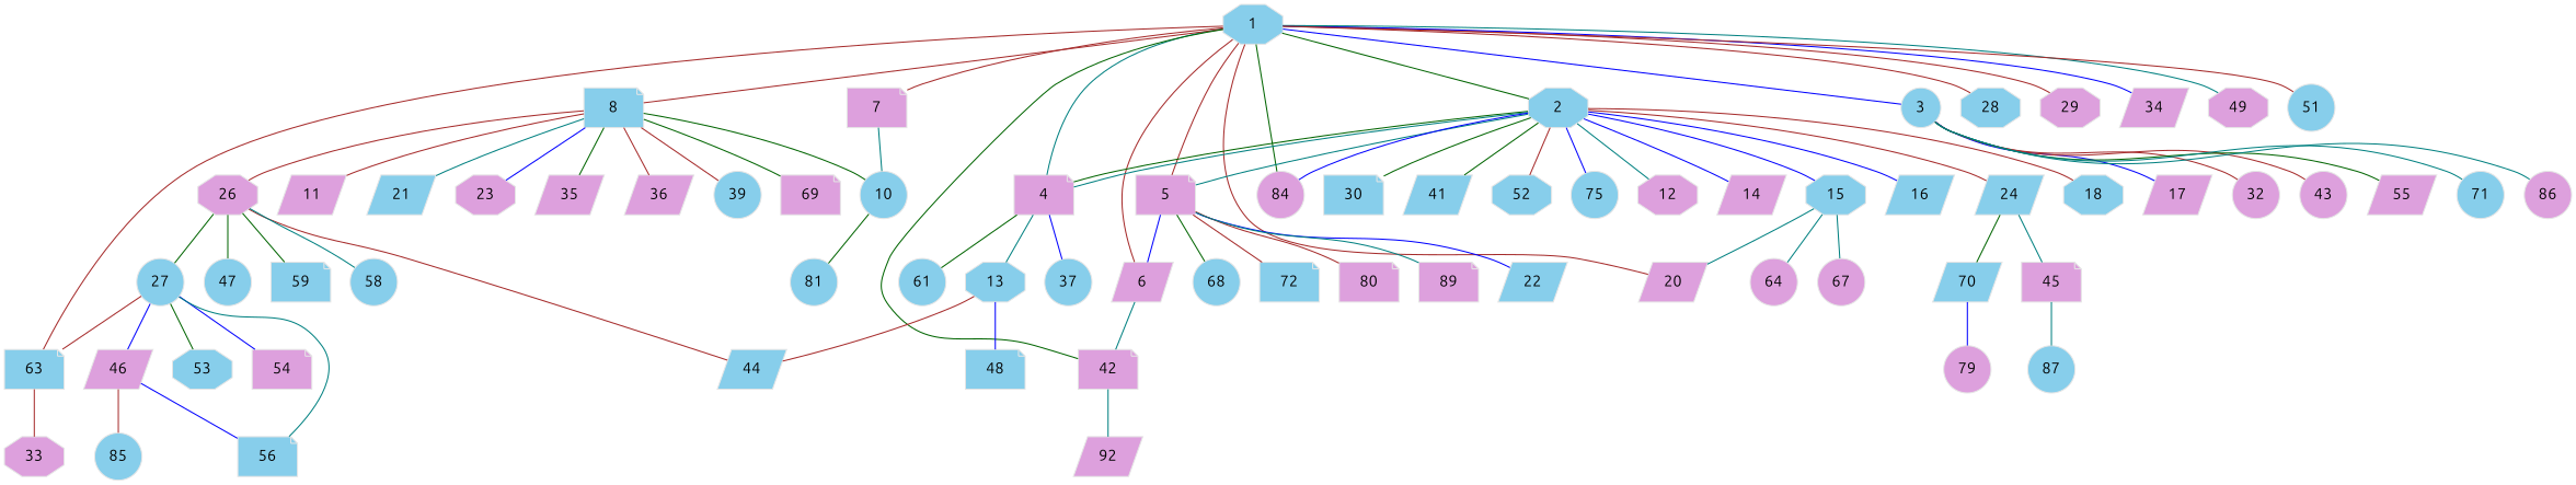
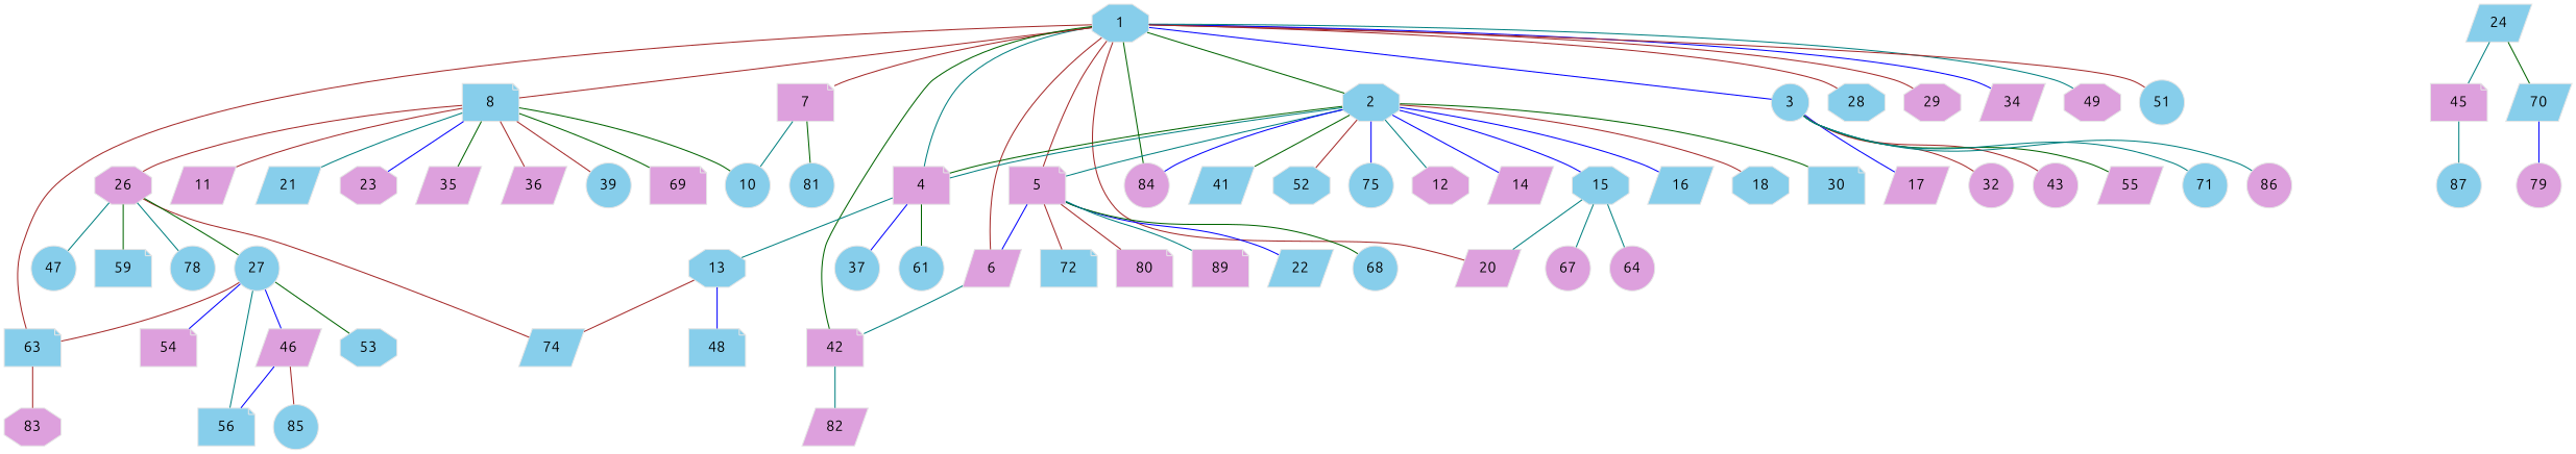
  graph {
    fontname=Ubuntu
    node [color=gray90 fillcolor=skyblue fontname=Ubuntu shape=circle style=filled]
    edge [color=brown fontname=Ubuntu]
    1 [shape=octagon super="+40"]
    2 [shape=octagon super="+33"]
    3 [super="+74"]
    4 [fillcolor=plum shape=note super="+25"]
    5 [fillcolor=plum shape=note super="+65"]
    6 [fillcolor=plum shape=parallelogram]
    7 [fillcolor=plum shape=note]
    8 [shape=note super="+9"]
    20 [fillcolor=plum shape=parallelogram super="+62"]
    28 [shape=octagon]
    29 [fillcolor=plum shape=octagon]
    34 [fillcolor=plum shape=parallelogram]
    42 [fillcolor=plum shape=note]
    49 [fillcolor=plum shape=octagon]
    51
    63 [shape=note]
    84 [fillcolor=plum]
    12 [fillcolor=plum shape=octagon super="+88"]
    14 [fillcolor=plum shape=parallelogram]
    15 [shape=octagon super="+31"]
    16 [shape=parallelogram super="+58"]
    18 [shape=octagon]
    24 [shape=parallelogram super="+38"]
    30 [shape=note]
    41 [shape=parallelogram]
    52 [shape=octagon]
    75
    17 [fillcolor=plum shape=parallelogram]
    32 [fillcolor=plum]
    43 [fillcolor=plum]
    55 [fillcolor=plum shape=parallelogram super="+76"]
    71
    86 [fillcolor=plum]
    13 [shape=octagon super="+19"]
    37
    61
    22 [shape=parallelogram]
    68
    72 [shape=note]
    80 [fillcolor=plum shape=note]
    89 [fillcolor=plum shape=note]
    10 [super="+73"]
    11 [fillcolor=plum shape=parallelogram]
    21 [shape=parallelogram]
    23 [fillcolor=plum shape=octagon]
    26 [fillcolor=plum shape=octagon super="+66"]
    35 [fillcolor=plum shape=parallelogram]
    36 [fillcolor=plum shape=parallelogram]
    39
    69 [fillcolor=plum shape=note]
-   82 [fillcolor=plum shape=parallelogram label=92]
-   83 [fillcolor=plum shape=octagon label=33]
+   82 [fillcolor=plum shape=parallelogram]
+   83 [fillcolor=plum shape=octagon]
    64 [fillcolor=plum]
    67 [fillcolor=plum]
    45 [fillcolor=plum shape=note super="+77"]
    70 [shape=parallelogram]
-   44 [shape=parallelogram]
+   44 [shape=parallelogram label=74]
    48 [shape=note super="+50"]
    81
    27 [super="+57"]
    47
    59 [shape=note]
-   78 [label=58]
+   78
    87
    79 [fillcolor=plum]
    46 [fillcolor=plum shape=parallelogram super="+60"]
    53 [shape=octagon]
    54 [fillcolor=plum shape=note]
    56 [shape=note]
    85
    1 -- 2 [color=darkgreen]
    1 -- 3 [color=blue]
    1 -- 4 [color=teal]
    1 -- 5
    1 -- 6
    1 -- 7
    1 -- 8
    1 -- 20
    1 -- 28
    1 -- 29
    1 -- 34 [color=blue]
    1 -- 42 [color=darkgreen]
    1 -- 49 [color=teal]
    1 -- 51
    1 -- 63
    1 -- 84 [color=darkgreen]
    2 -- 4 [color=darkgreen]
    2 -- 4 [color=teal]
    2 -- 5 [color=teal]
    2 -- 84 [color=blue]
    2 -- 12 [color=teal]
    2 -- 14 [color=blue]
    2 -- 15 [color=blue weight=2]
    2 -- 16 [color=blue]
    2 -- 18
-   2 -- 24
    2 -- 30 [color=darkgreen]
    2 -- 41 [color=darkgreen]
    2 -- 52
    2 -- 75 [color=blue]
    3 -- 17 [color=blue]
    3 -- 32
    3 -- 43
    3 -- 55 [color=darkgreen]
    3 -- 71 [color=teal]
    3 -- 86 [color=teal]
    4 -- 13 [color=teal]
    4 -- 37 [color=blue]
    4 -- 61 [color=darkgreen]
    5 -- 6 [color=blue]
    5 -- 22 [color=blue]
    5 -- 68 [color=darkgreen]
    5 -- 72
    5 -- 80
    5 -- 89 [color=teal]
    6 -- 42 [color=teal]
    7 -- 10 [color=teal]
    8 -- 10 [color=darkgreen]
    8 -- 11
    8 -- 21 [color=teal]
    8 -- 23 [color=blue]
    8 -- 26
    8 -- 35 [color=darkgreen]
    8 -- 36
    8 -- 39
    8 -- 69 [color=darkgreen]
    42 -- 82 [color=teal]
    63 -- 83
    15 -- 20 [color=teal]
    15 -- 64 [color=teal]
    15 -- 67 [color=teal]
    24 -- 45 [color=teal]
    24 -- 70 [color=darkgreen]
    13 -- 44
    13 -- 48 [color=blue]
-   10 -- 81 [color=darkgreen]
+   7 -- 81 [color=darkgreen]
    26 -- 44
    26 -- 27 [color=darkgreen]
-   26 -- 47 [color=darkgreen]
+   26 -- 47 [color=teal]
    26 -- 59 [color=darkgreen]
    26 -- 78 [color=teal]
    45 -- 87 [color=teal]
    70 -- 79 [color=blue]
    27 -- 63
    27 -- 46 [color=blue]
    27 -- 53 [color=darkgreen]
    27 -- 54 [color=blue]
    27 -- 56 [color=teal]
    46 -- 56 [color=blue]
    46 -- 85
  }
